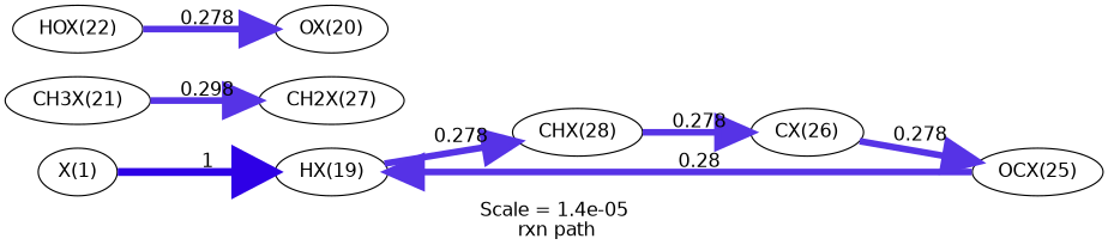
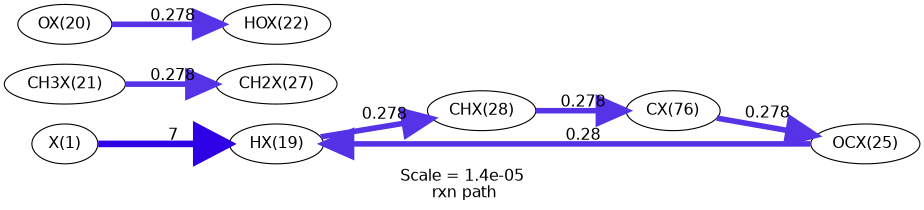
  digraph {
    fontname=Helvetica
    label="Scale = 1.4e-05\l rxn path"
    rankdir=LR
    node [fontname=Helvetica]
    edge [arrowsize=2.52 color="0.7, 0.778, 0.9" fontname=Helvetica penwidth=5.03]
    n1 [label="X(1)"]
    n2 [label="HX(19)"]
    n3 [label="CHX(28)"]
    n4 [label="CH3X(21)"]
    n5 [label="CH2X(27)"]
    n6 [label="OX(20)"]
    n7 [label="OCX(25)"]
    n8 [label="HOX(22)"]
-   n9 [label="CX(26)"]
-   n1 -> n2 [arrowsize=3 color="0.7, 1.5, 0.9" label=" 1" penwidth=6]
+   n9 [label="CX(76)"]
+   n1 -> n2 [arrowsize=3 color="0.7, 1.5, 0.9" label=" 7" penwidth=6]
    n2 -> n3 [label=" 0.278"]
    n3 -> n9 [label=" 0.278"]
-   n4 -> n5 [label=" 0.298"]
+   n4 -> n5 [label=" 0.278"]
    n7 -> n2 [color="0.7, 0.78, 0.9" label=" 0.28" penwidth=5.04]
-   n8 -> n6 [label=" 0.278"]
+   n6 -> n8 [label=" 0.278"]
    n9 -> n7 [label=" 0.278"]
  }
